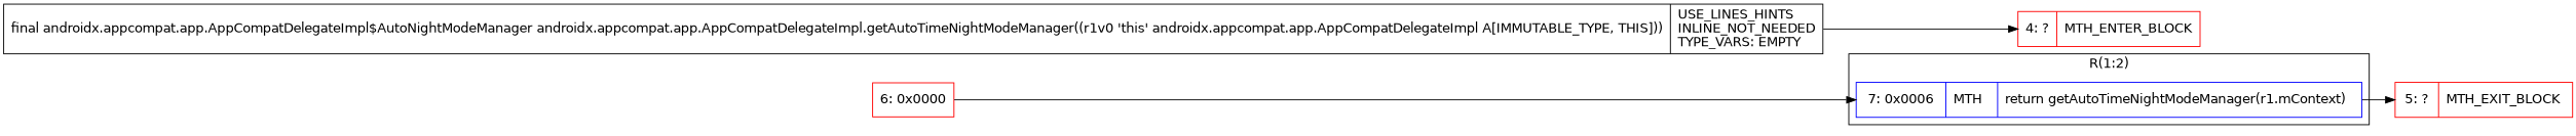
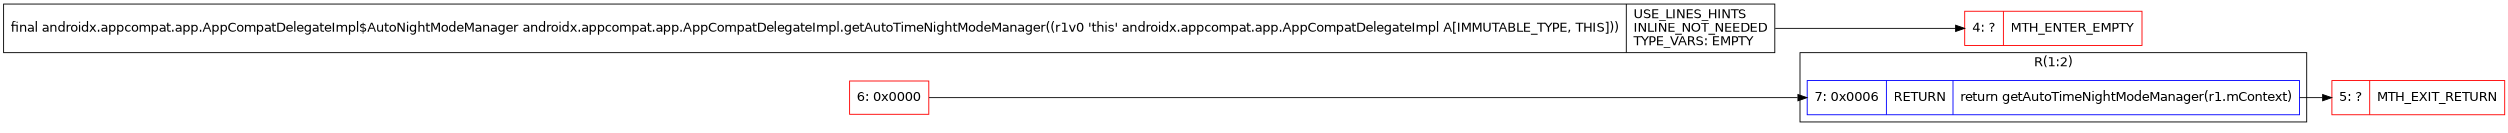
  digraph {
    fontname="DejaVu Sans"
    rankdir=LR
    node [color=red fontname="DejaVu Sans" shape=record]
    edge [fontname="DejaVu Sans"]
-   n1 [color=blue label="{7\:\ 0x0006|MTH\l|return getAutoTimeNightModeManager(r1.mContext)\l}"]
-   n2 [label="{5\:\ ?|MTH_EXIT_BLOCK\l}"]
-   n3 [label="{4\:\ ?|MTH_ENTER_BLOCK\l}"]
+   n1 [color=blue label="{7\:\ 0x0006|RETURN\l|return getAutoTimeNightModeManager(r1.mContext)\l}"]
+   n2 [label="{5\:\ ?|MTH_EXIT_RETURN\l}"]
+   n3 [label="{4\:\ ?|MTH_ENTER_EMPTY\l}"]
    n4 [label="{6\:\ 0x0000}"]
    n5 [label="{final androidx.appcompat.app.AppCompatDelegateImpl$AutoNightModeManager androidx.appcompat.app.AppCompatDelegateImpl.getAutoTimeNightModeManager((r1v0 'this' androidx.appcompat.app.AppCompatDelegateImpl A[IMMUTABLE_TYPE, THIS]))  | USE_LINES_HINTS\lINLINE_NOT_NEEDED\lTYPE_VARS: EMPTY\l}" color=""]
    subgraph cluster_1 {
      label="R(1:2)"
      n1
    }
    n1 -> n2
    n4 -> n1
    n5 -> n3
  }
